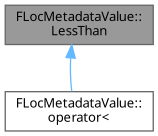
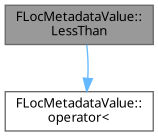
  digraph {
    rankdir=TB
    fontname="Noto Sans"
    node [fontname="Noto Sans" fontsize=10 shape=box style=filled]
    n1 [color=gray40 fillcolor=grey60 fontcolor=black height=0.2 label="FLocMetadataValue::\lLessThan" width=0.4]
    n2 [color=grey40 fillcolor=white height=0.2 label="FLocMetadataValue::\loperator\<" width=0.4]
-   n1 -> n2 [color=steelblue1 dir=back fontname="Noto Sans" fontsize=10 labelfontname=Helvetica labelfontsize=10 style=solid]
+   n2 -> n1 [color=steelblue1 dir=back fontname="Noto Sans" fontsize=10 labelfontname=Helvetica labelfontsize=10 style=solid]
  }
